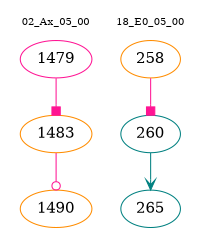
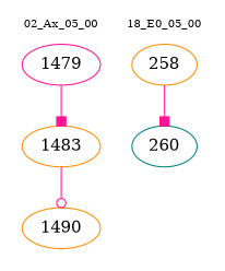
  digraph {
    node [color=darkorange]
    edge [arrowhead=box color=deeppink]
    n1 [color=deeppink label=1479]
    n2 [label=1483]
    n3 [label=1490]
    n4 [label=258]
    n5 [color=teal label=260]
-   n6 [color=teal label=265]
    subgraph cluster_1 {
      color=white
      fontsize=10
      label="02_Ax_05_00"
      n1
      n2
      n3
    }
    subgraph cluster_2 {
      color=white
      fontsize=10
      label="18_E0_05_00"
      n4
      n5
-     n6
    }
    n1 -> n2
    n2 -> n3 [arrowhead=odot]
    n4 -> n5
-   n5 -> n6 [arrowhead=vee color=teal]
  }
